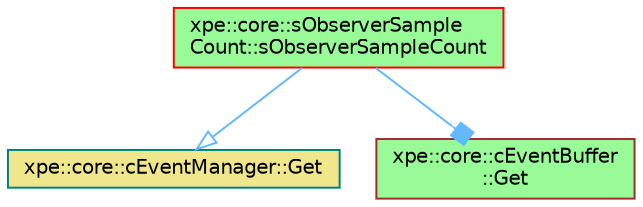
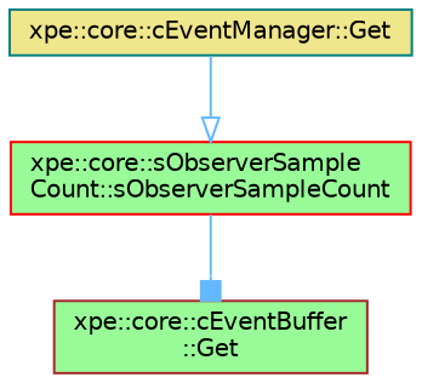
  digraph {
    rankdir=TB
    node [fillcolor=palegreen fontname=Helvetica fontsize=10 shape=box style=filled]
    edge [color=steelblue1 fontname=Helvetica fontsize=10 labelfontname=Helvetica labelfontsize=10 style=solid]
    n1 [color=red fontcolor=black height=0.2 label="xpe::core::sObserverSample\lCount::sObserverSampleCount" width=0.4]
    n2 [color=teal fillcolor=khaki height=0.2 label="xpe::core::cEventManager::Get" width=0.4]
    n3 [color=brown height=0.2 label="xpe::core::cEventBuffer\l::Get" width=0.4]
-   n1 -> n2 [arrowhead=onormal]
+   n2 -> n1 [arrowhead=onormal]
    n1 -> n3 [arrowhead=box]
  }
